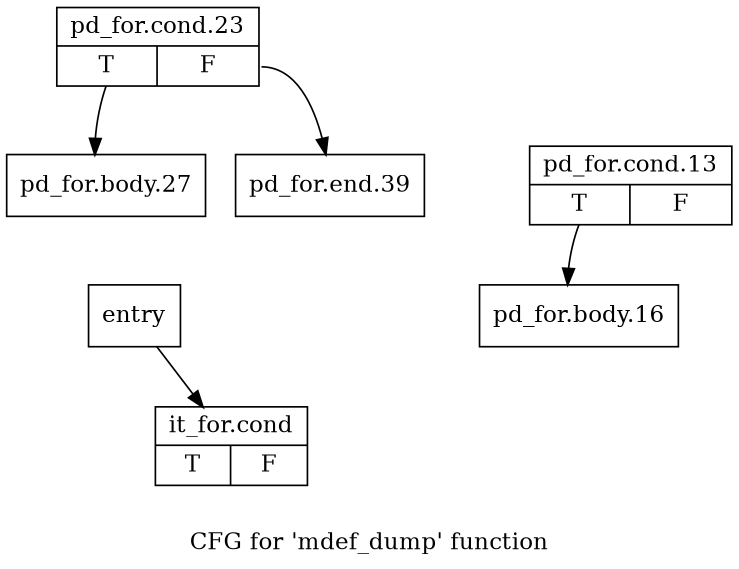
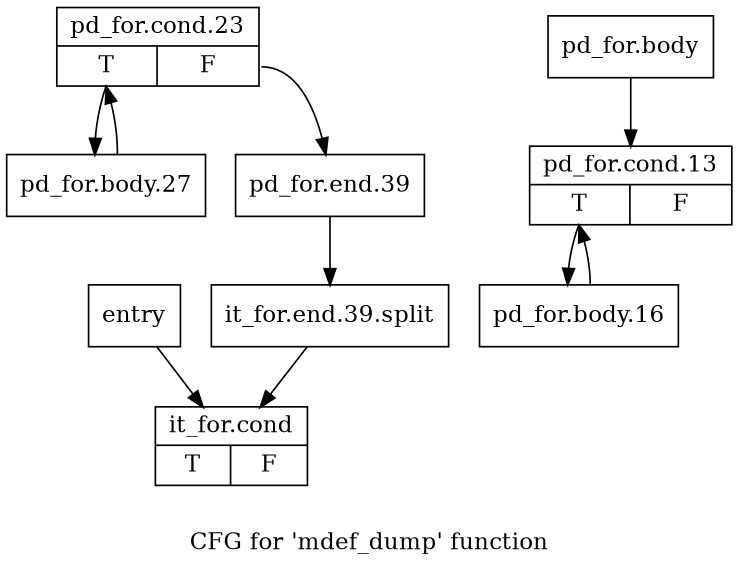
  digraph {
    label="CFG for 'mdef_dump' function"
    node [shape=record]
    n1 [label="{entry}"]
    n2 [label="{it_for.cond|{<s0>T|<s1>F}}"]
+   n3 [label="{pd_for.body}"]
    n4 [label="{pd_for.cond.13|{<s0>T|<s1>F}}"]
    n5 [label="{pd_for.body.16}"]
    n6 [label="{pd_for.cond.23|{<s0>T|<s1>F}}"]
    n7 [label="{pd_for.body.27}"]
    n8 [label="{pd_for.end.39}"]
+   n9 [label="{it_for.end.39.split}"]
    n1 -> n2
+   n3 -> n4
    n4 -> n5 [tailport=s0]
+   n5 -> n4
    n6 -> n7 [tailport=s0]
    n6 -> n8 [tailport=s1]
+   n7 -> n6
+   n8 -> n9
+   n9 -> n2
  }
